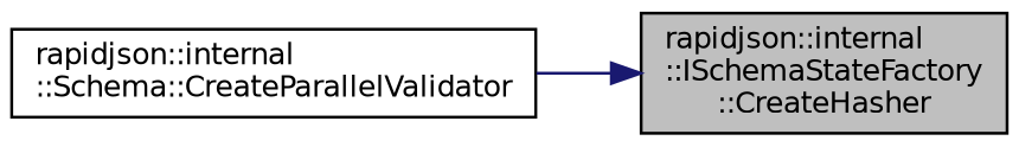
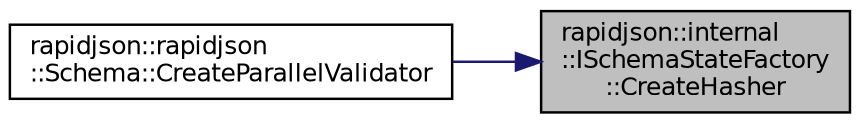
  digraph {
    rankdir=RL
    node [color=black fontname=Helvetica fontsize=10 shape=record style=filled]
    n1 [fillcolor=grey75 fontcolor=black height=0.2 label="rapidjson::internal\l::ISchemaStateFactory\l::CreateHasher" width=0.4]
-   n2 [fillcolor=white height=0.2 label="rapidjson::internal\l::Schema::CreateParallelValidator" width=0.4]
+   n2 [fillcolor=white height=0.2 label="rapidjson::rapidjson\l::Schema::CreateParallelValidator" width=0.4]
    n1 -> n2 [color=midnightblue dir=back fontname=Helvetica fontsize=10 labelfontname=Helvetica labelfontsize=10 style=solid]
  }
